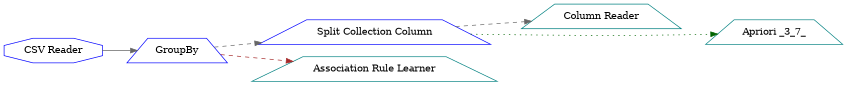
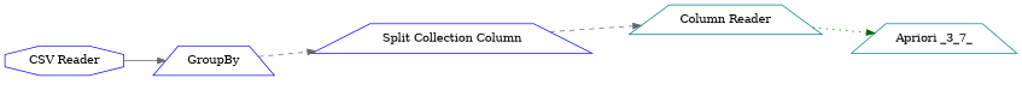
  digraph {
    rankdir=LR
    node [color=blue shape=trapezium]
    edge [color=gray40 style=dashed]
    n1 [label="CSV Reader" shape=octagon]
    n2 [label=GroupBy]
    n3 [label="Split Collection Column"]
-   n4 [color=teal label="Association Rule Learner"]
    n5 [color=teal label="Column Reader"]
    n6 [color=teal label="Apriori _3_7_"]
    n1 -> n2 [style=solid]
    n2 -> n3
-   n2 -> n4 [color=brown]
    n3 -> n5
-   n3 -> n6 [color=darkgreen style=dotted]
+   n5 -> n6 [color=darkgreen style=dotted]
  }
